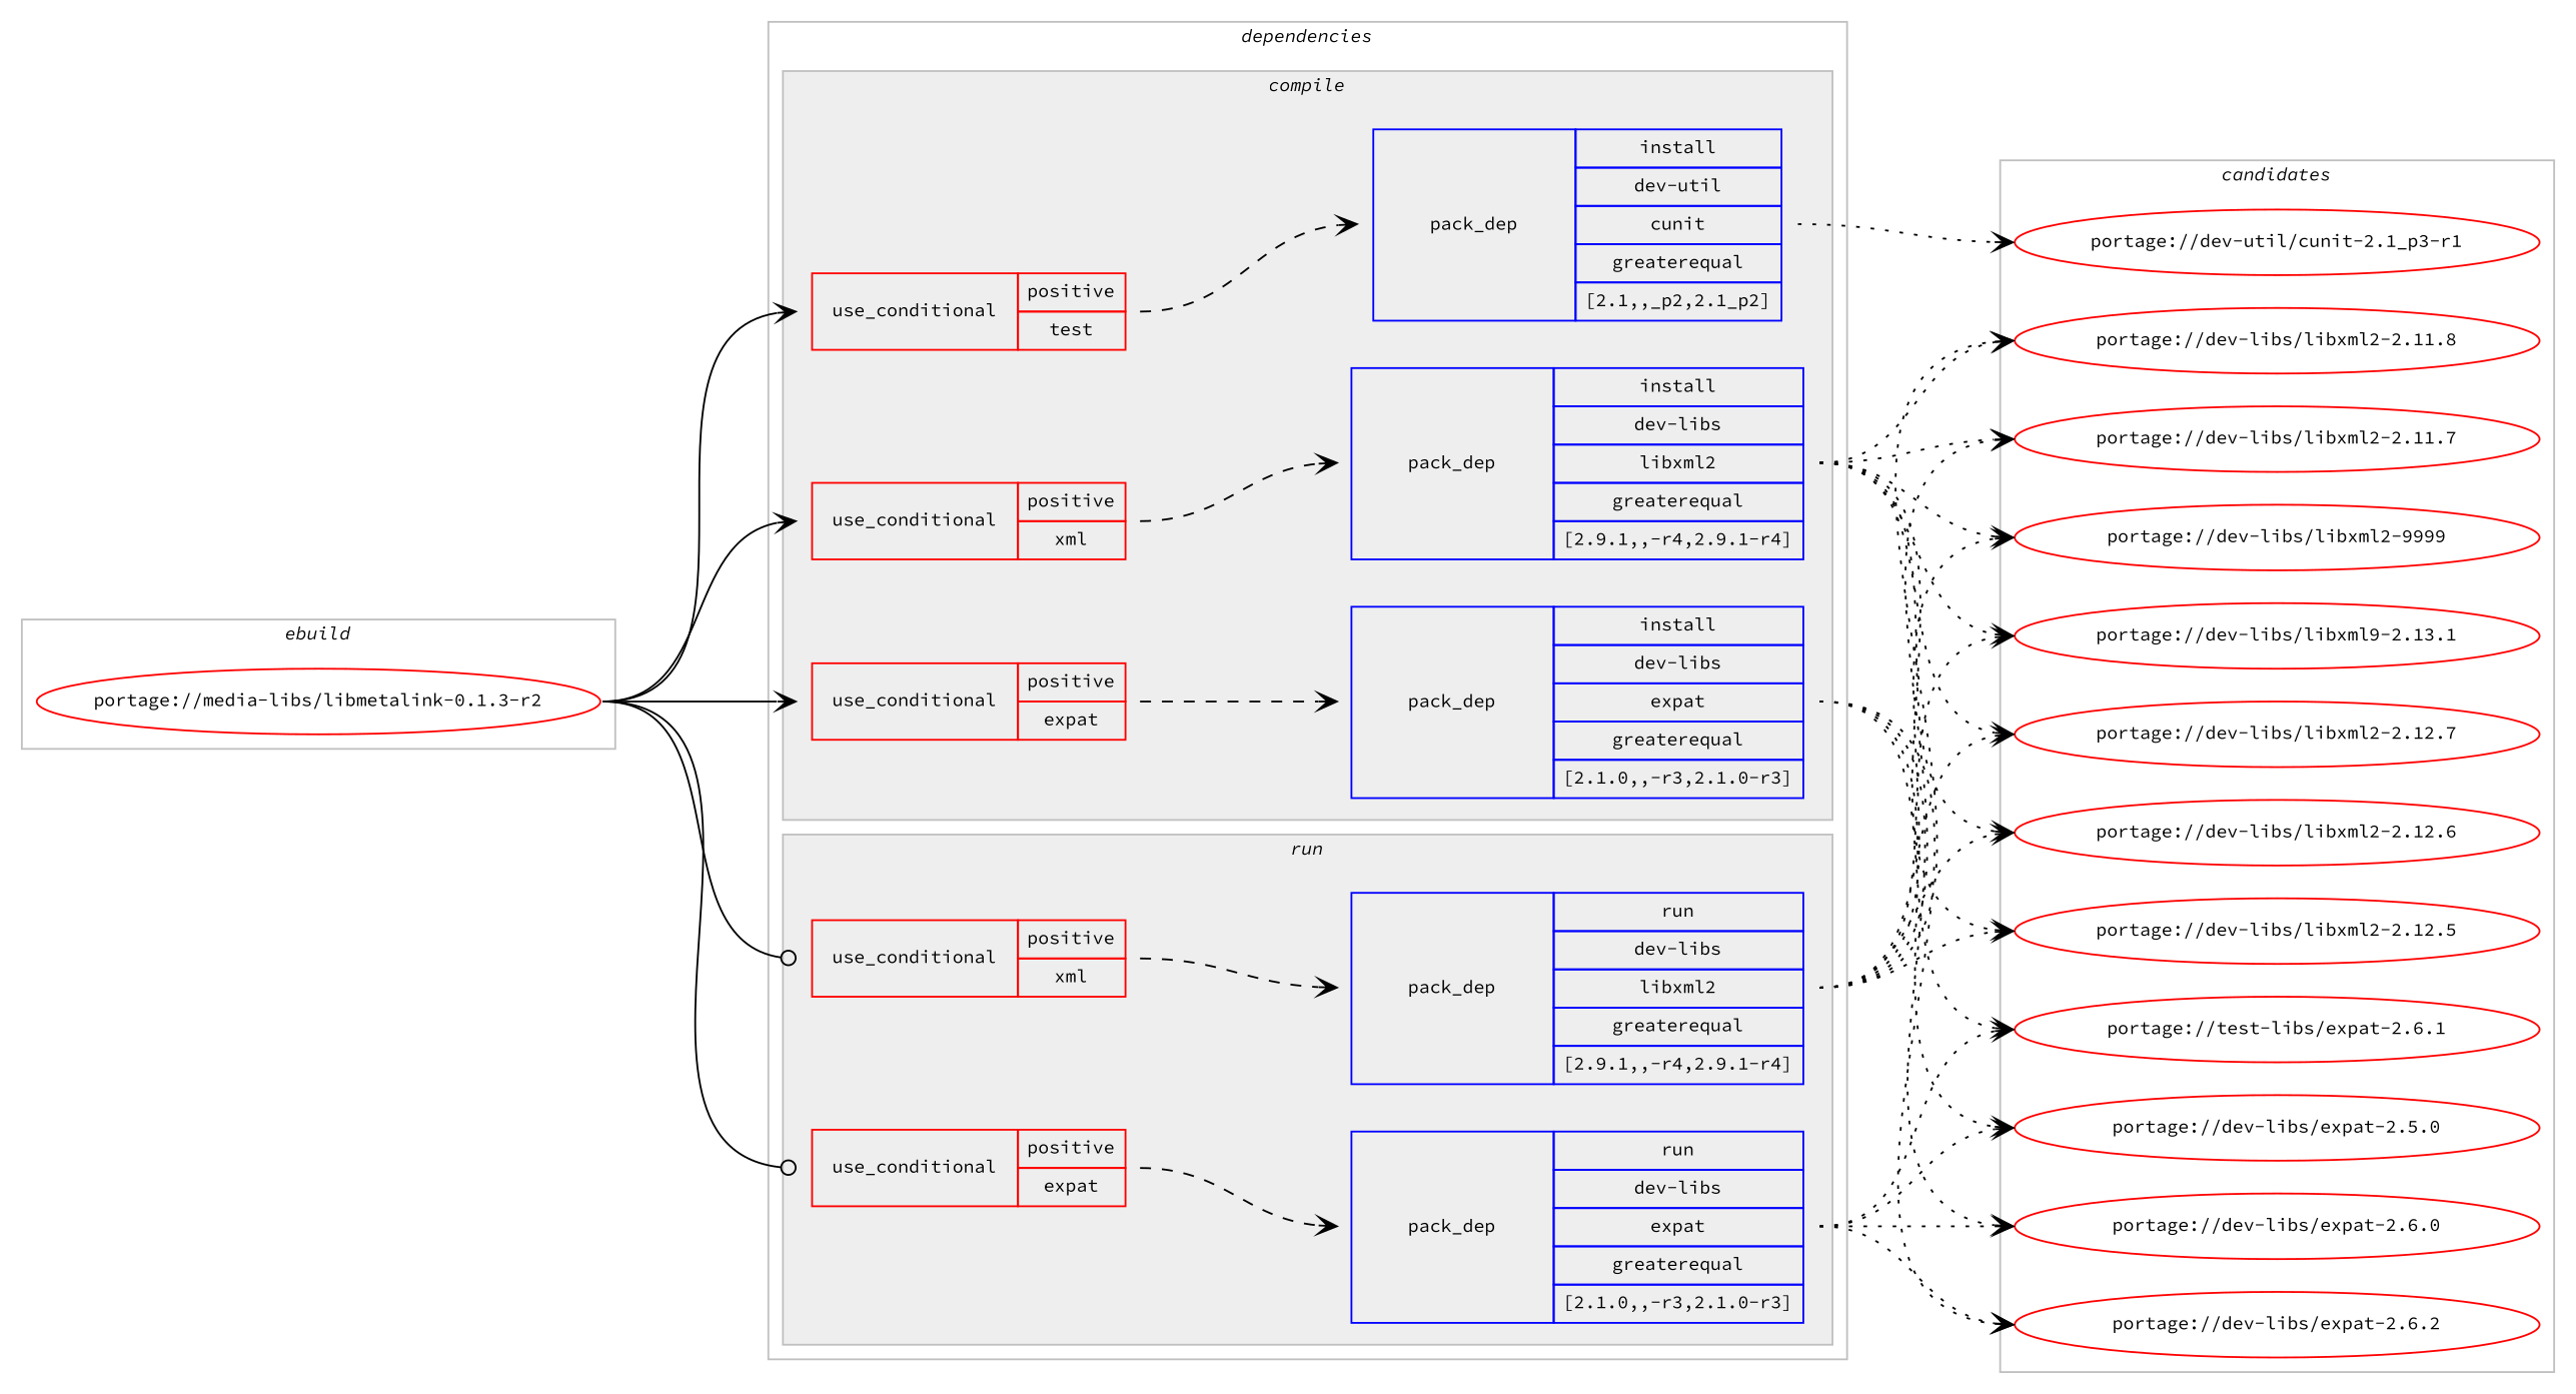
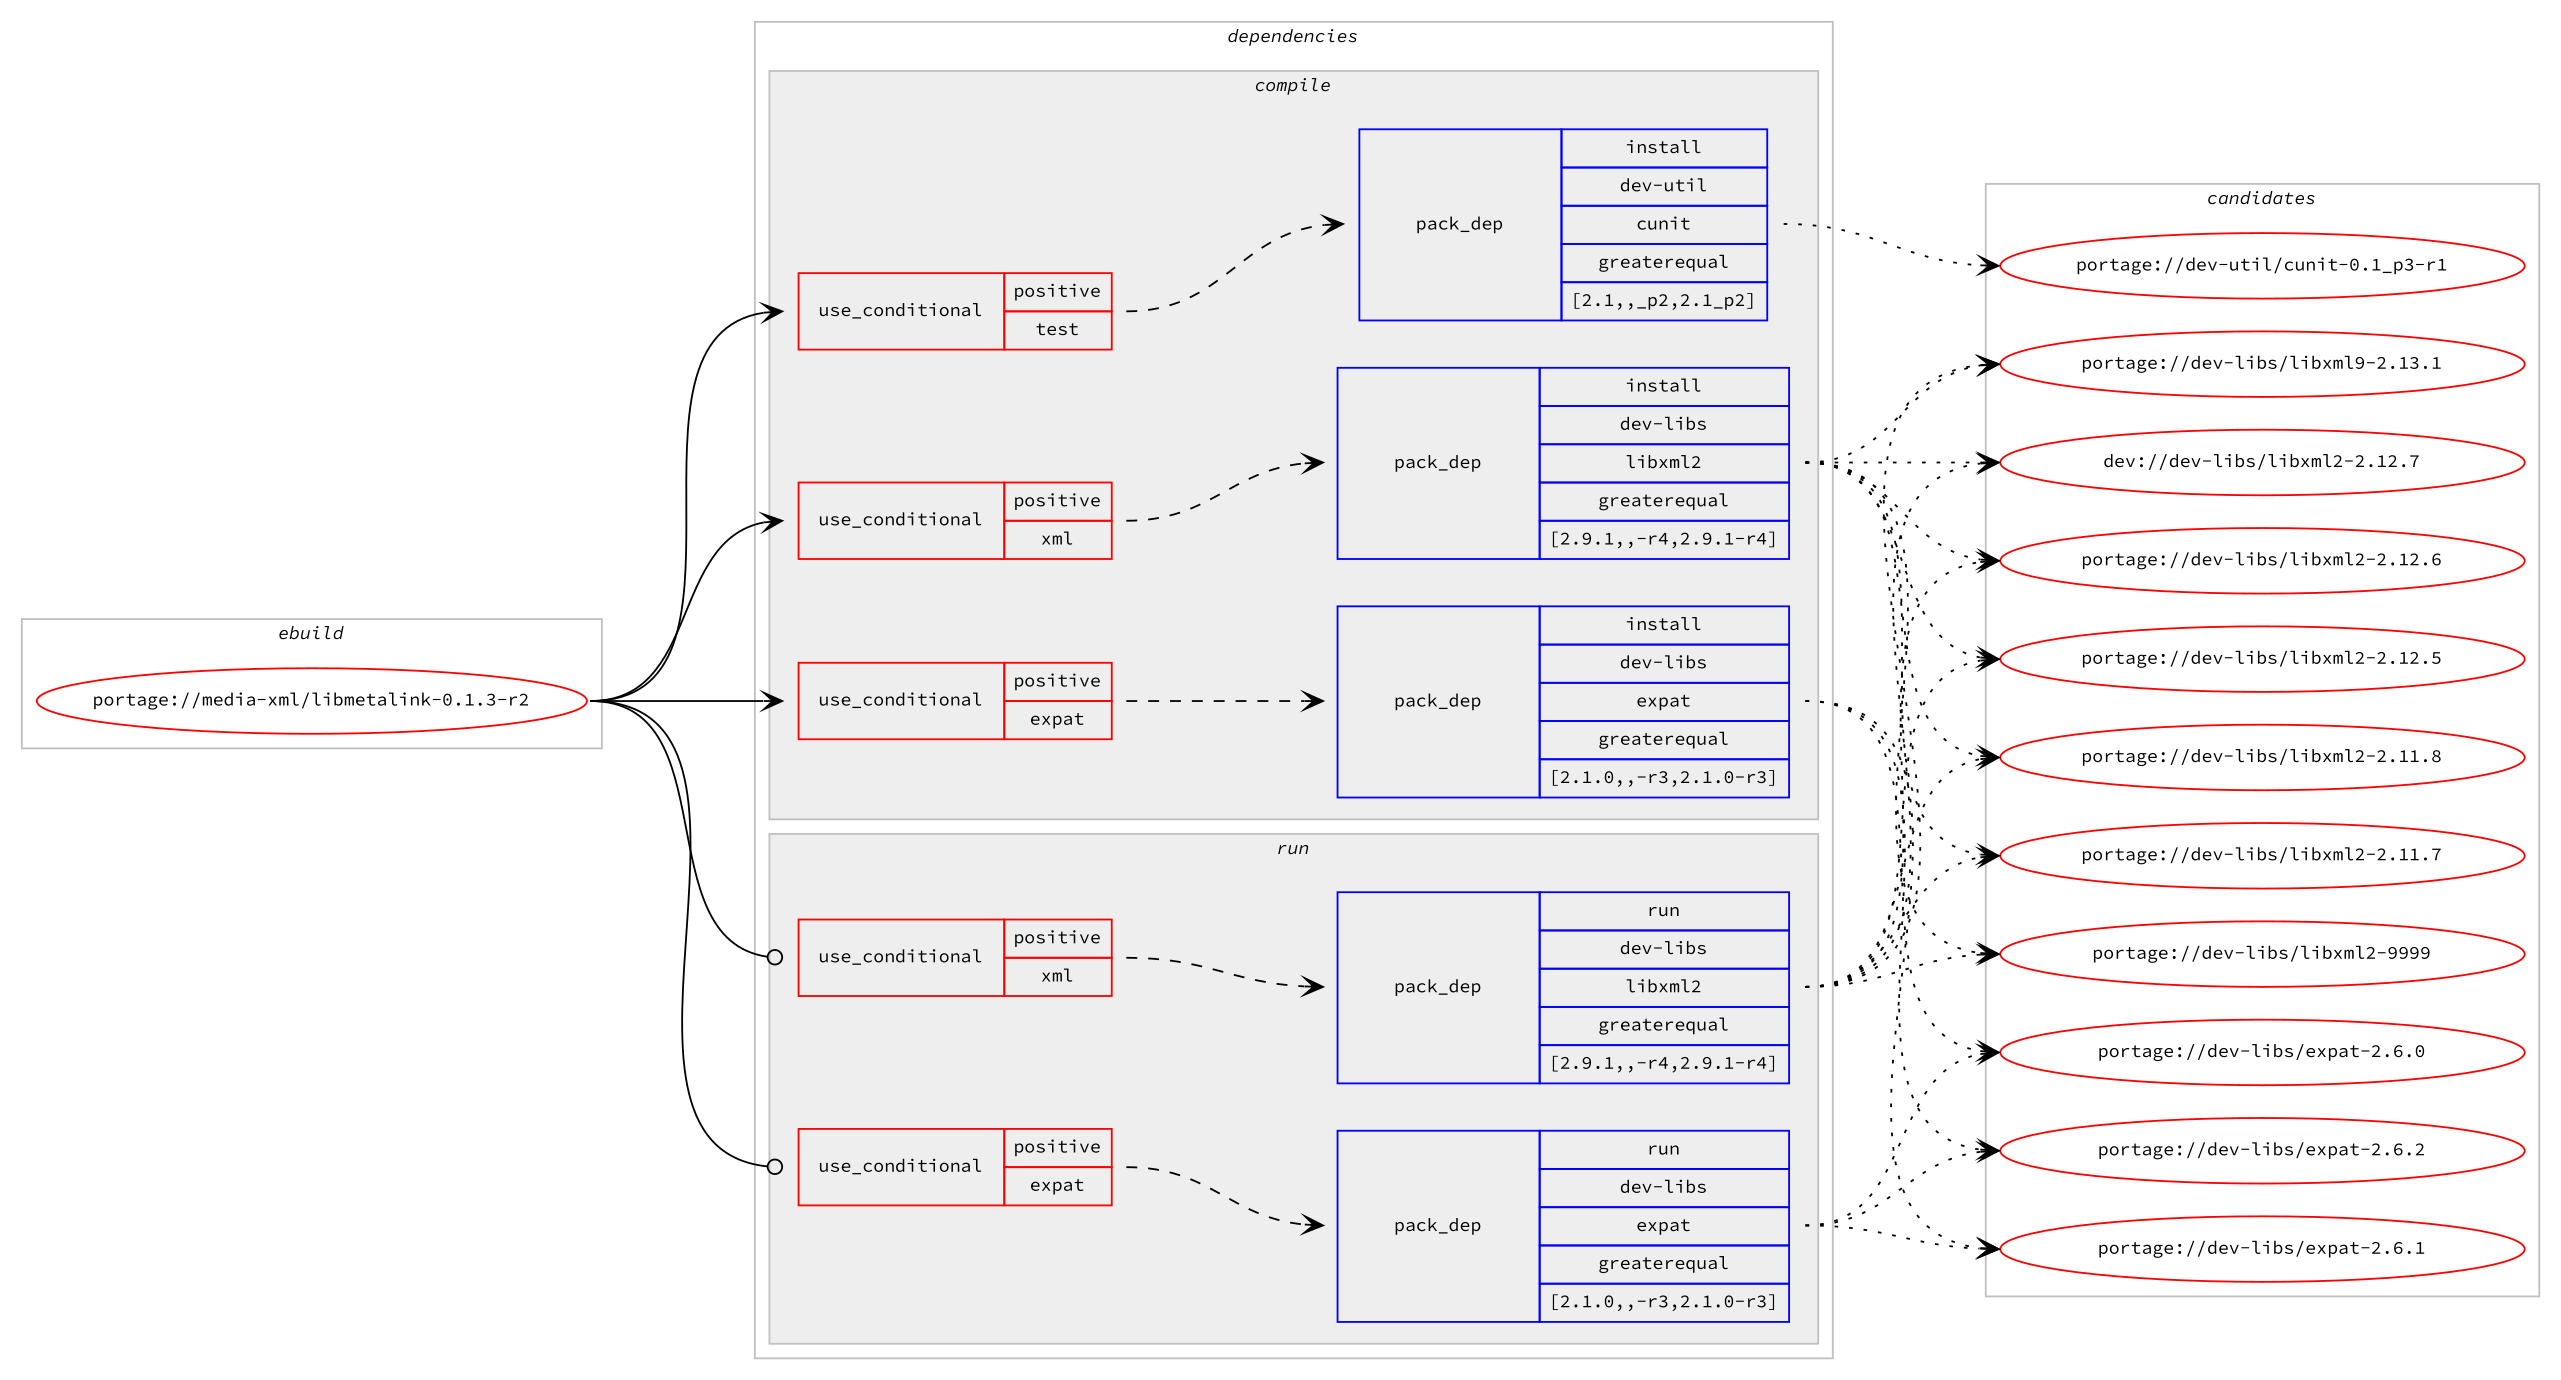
  digraph {
    compound=true
    concentrate=true
    fontname="Source Code Pro"
    fontsize=10
    newrank=true
    rankdir=LR
    ranksep=1.5
    node [color=red fontname="Source Code Pro" fontsize=10]
    edge [arrowhead=vee fontname="Source Code Pro" headport=w style=dotted tailport=e weight=100]
-   n1 [label="portage://media-libs/libmetalink-0.1.3-r2" width=4]
+   n1 [label="portage://media-xml/libmetalink-0.1.3-r2" width=4]
    n2 [color=blue label=<<TABLE BORDER="0" CELLBORDER="1" CELLSPACING="0" CELLPADDING="4" WIDTH="220"><TR><TD ROWSPAN="6" CELLPADDING="30">pack_dep</TD></TR><TR><TD WIDTH="110">install</TD></TR><TR><TD>dev-libs</TD></TR><TR><TD>expat</TD></TR><TR><TD>greaterequal</TD></TR><TR><TD>[2.1.0,,-r3,2.1.0-r3]</TD></TR></TABLE>> shape=none]
    n3 [label=<<TABLE BORDER="0" CELLBORDER="1" CELLSPACING="0" CELLPADDING="4"><TR><TD ROWSPAN="3" CELLPADDING="10">use_conditional</TD></TR><TR><TD>positive</TD></TR><TR><TD>expat</TD></TR></TABLE>> shape=none]
    n4 [color=blue label=<<TABLE BORDER="0" CELLBORDER="1" CELLSPACING="0" CELLPADDING="4" WIDTH="220"><TR><TD ROWSPAN="6" CELLPADDING="30">pack_dep</TD></TR><TR><TD WIDTH="110">install</TD></TR><TR><TD>dev-util</TD></TR><TR><TD>cunit</TD></TR><TR><TD>greaterequal</TD></TR><TR><TD>[2.1,,_p2,2.1_p2]</TD></TR></TABLE>> shape=none]
    n5 [label=<<TABLE BORDER="0" CELLBORDER="1" CELLSPACING="0" CELLPADDING="4"><TR><TD ROWSPAN="3" CELLPADDING="10">use_conditional</TD></TR><TR><TD>positive</TD></TR><TR><TD>test</TD></TR></TABLE>> shape=none]
    n6 [color=blue label=<<TABLE BORDER="0" CELLBORDER="1" CELLSPACING="0" CELLPADDING="4" WIDTH="220"><TR><TD ROWSPAN="6" CELLPADDING="30">pack_dep</TD></TR><TR><TD WIDTH="110">install</TD></TR><TR><TD>dev-libs</TD></TR><TR><TD>libxml2</TD></TR><TR><TD>greaterequal</TD></TR><TR><TD>[2.9.1,,-r4,2.9.1-r4]</TD></TR></TABLE>> shape=none]
    n7 [label=<<TABLE BORDER="0" CELLBORDER="1" CELLSPACING="0" CELLPADDING="4"><TR><TD ROWSPAN="3" CELLPADDING="10">use_conditional</TD></TR><TR><TD>positive</TD></TR><TR><TD>xml</TD></TR></TABLE>> shape=none]
    n8 [color=blue label=<<TABLE BORDER="0" CELLBORDER="1" CELLSPACING="0" CELLPADDING="4" WIDTH="220"><TR><TD ROWSPAN="6" CELLPADDING="30">pack_dep</TD></TR><TR><TD WIDTH="110">run</TD></TR><TR><TD>dev-libs</TD></TR><TR><TD>expat</TD></TR><TR><TD>greaterequal</TD></TR><TR><TD>[2.1.0,,-r3,2.1.0-r3]</TD></TR></TABLE>> shape=none]
    n9 [label=<<TABLE BORDER="0" CELLBORDER="1" CELLSPACING="0" CELLPADDING="4"><TR><TD ROWSPAN="3" CELLPADDING="10">use_conditional</TD></TR><TR><TD>positive</TD></TR><TR><TD>expat</TD></TR></TABLE>> shape=none]
    n10 [color=blue label=<<TABLE BORDER="0" CELLBORDER="1" CELLSPACING="0" CELLPADDING="4" WIDTH="220"><TR><TD ROWSPAN="6" CELLPADDING="30">pack_dep</TD></TR><TR><TD WIDTH="110">run</TD></TR><TR><TD>dev-libs</TD></TR><TR><TD>libxml2</TD></TR><TR><TD>greaterequal</TD></TR><TR><TD>[2.9.1,,-r4,2.9.1-r4]</TD></TR></TABLE>> shape=none]
    n11 [label=<<TABLE BORDER="0" CELLBORDER="1" CELLSPACING="0" CELLPADDING="4"><TR><TD ROWSPAN="3" CELLPADDING="10">use_conditional</TD></TR><TR><TD>positive</TD></TR><TR><TD>xml</TD></TR></TABLE>> shape=none]
    n12 [label="portage://dev-libs/expat-2.6.2" width=4]
-   n13 [label="portage://test-libs/expat-2.6.1" width=4]
+   n13 [label="portage://dev-libs/expat-2.6.1" width=4]
    n14 [label="portage://dev-libs/expat-2.6.0" width=4]
-   n15 [label="portage://dev-libs/expat-2.5.0" width=4]
-   n16 [label="portage://dev-util/cunit-2.1_p3-r1" width=4]
+   n16 [label="portage://dev-util/cunit-0.1_p3-r1" width=4]
    n17 [label="portage://dev-libs/libxml2-9999" width=4]
    n18 [label="portage://dev-libs/libxml9-2.13.1" width=4]
-   n19 [label="portage://dev-libs/libxml2-2.12.7" width=4]
+   n19 [label="dev://dev-libs/libxml2-2.12.7" width=4]
    n20 [label="portage://dev-libs/libxml2-2.12.6" width=4]
    n21 [label="portage://dev-libs/libxml2-2.12.5" width=4]
    n22 [label="portage://dev-libs/libxml2-2.11.8" width=4]
    n23 [label="portage://dev-libs/libxml2-2.11.7" width=4]
    subgraph cluster_1 {
      color=gray
      label=<<i>ebuild</i>>
      n1
    }
    subgraph cluster_2 {
      color=gray
      label=<<i>dependencies</i>>
      subgraph cluster_3 {
        color=gray
        fillcolor="#eeeeee"
        label=<<i>compile</i>>
        style=filled
        subgraph sub_4 {
          color=gray
          fillcolor="#eeeeee"
          label=<<i>compile</i>>
          style=filled
          n3
          subgraph sub_5 {
            color=gray
            fillcolor="#eeeeee"
            label=<<i>compile</i>>
            style=filled
            n2
          }
        }
        subgraph sub_6 {
          color=gray
          fillcolor="#eeeeee"
          label=<<i>compile</i>>
          style=filled
          n5
          subgraph sub_7 {
            color=gray
            fillcolor="#eeeeee"
            label=<<i>compile</i>>
            style=filled
            n4
          }
        }
        subgraph sub_8 {
          color=gray
          fillcolor="#eeeeee"
          label=<<i>compile</i>>
          style=filled
          n7
          subgraph sub_9 {
            color=gray
            fillcolor="#eeeeee"
            label=<<i>compile</i>>
            style=filled
            n6
          }
        }
      }
      subgraph cluster_10 {
        color=gray
        fillcolor="#eeeeee"
        label=<<i>compile and run</i>>
        style=filled
      }
      subgraph cluster_11 {
        color=gray
        fillcolor="#eeeeee"
        label=<<i>run</i>>
        style=filled
        subgraph sub_12 {
          color=gray
          fillcolor="#eeeeee"
          label=<<i>run</i>>
          style=filled
          n9
          subgraph sub_13 {
            color=gray
            fillcolor="#eeeeee"
            label=<<i>run</i>>
            style=filled
            n8
          }
        }
        subgraph sub_14 {
          color=gray
          fillcolor="#eeeeee"
          label=<<i>run</i>>
          style=filled
          n11
          subgraph sub_15 {
            color=gray
            fillcolor="#eeeeee"
            label=<<i>run</i>>
            style=filled
            n10
          }
        }
      }
    }
    subgraph cluster_16 {
      color=gray
      label=<<i>candidates</i>>
      rank=same
      subgraph sub_17 {
        color=black
        label=<<i>candidates</i>>
        nodesep=1
        rank=same
        n12
        n13
        n14
-       n15
      }
      subgraph sub_18 {
        color=black
        label=<<i>candidates</i>>
        nodesep=1
        rank=same
        n16
      }
      subgraph sub_19 {
        color=black
        label=<<i>candidates</i>>
        nodesep=1
        rank=same
        n17
        n18
        n19
        n20
        n21
        n22
        n23
      }
      subgraph sub_20 {
        color=black
        label=<<i>candidates</i>>
        nodesep=1
        rank=same
        n12
        n13
        n14
-       n15
      }
      subgraph sub_21 {
        color=black
        label=<<i>candidates</i>>
        nodesep=1
        rank=same
        n17
        n18
        n19
        n20
        n21
        n22
        n23
      }
    }
    n1 -> n3 [style=solid weight=20]
    n1 -> n5 [style=solid weight=20]
    n1 -> n7 [style=solid weight=20]
    n1 -> n9 [arrowhead=odot style=solid weight=20]
    n1 -> n11 [arrowhead=odot style=solid weight=20]
    n2 -> n12
    n2 -> n13
    n2 -> n14
-   n2 -> n15
    n3 -> n2 [style=dashed weight=20]
    n4 -> n16
    n5 -> n4 [style=dashed weight=20]
    n6 -> n17
    n6 -> n18
    n6 -> n19
    n6 -> n20
    n6 -> n21
    n6 -> n22
    n6 -> n23
    n7 -> n6 [style=dashed weight=20]
    n8 -> n12
    n8 -> n13
    n8 -> n14
-   n8 -> n15
    n9 -> n8 [style=dashed weight=20]
    n10 -> n17
    n10 -> n18
    n10 -> n19
    n10 -> n20
    n10 -> n21
    n10 -> n22
    n10 -> n23
    n11 -> n10 [style=dashed weight=20]
  }
